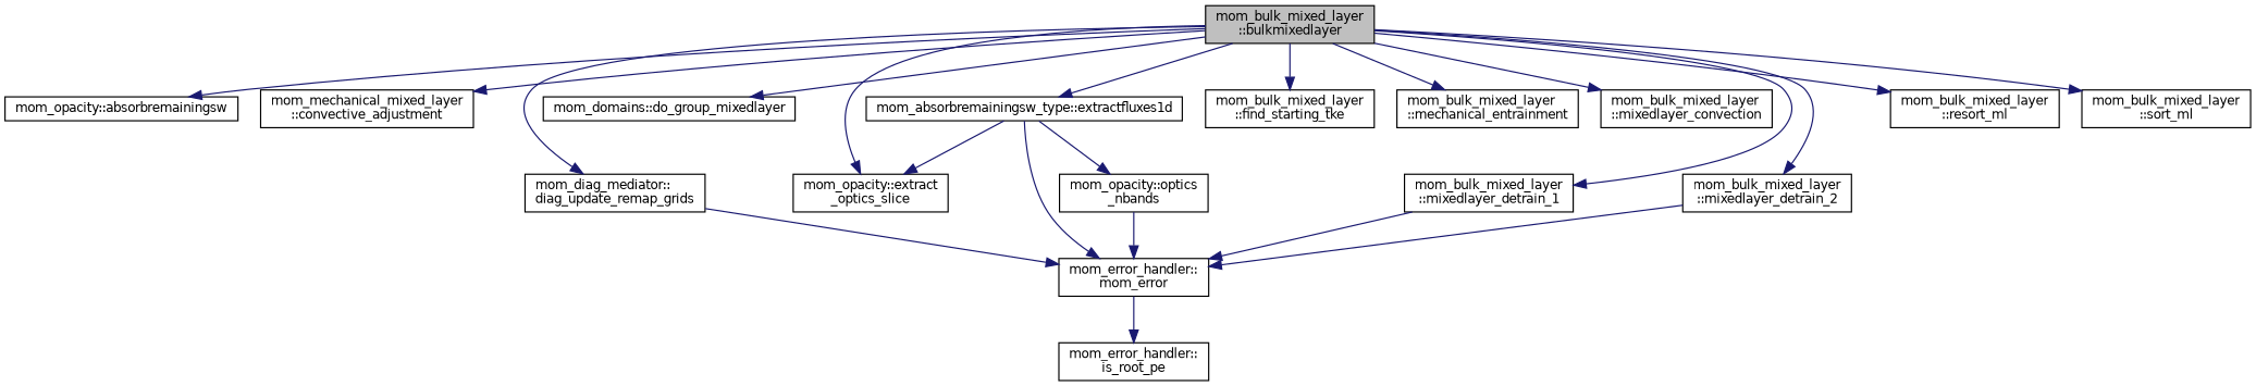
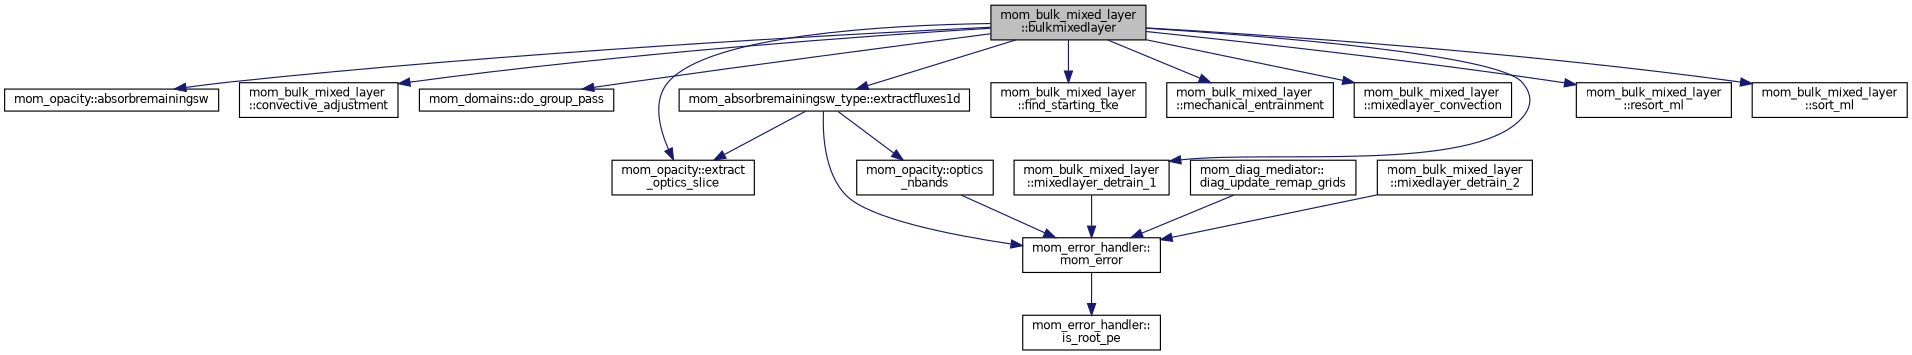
  digraph {
    rankdir=TB
    node [color=black fillcolor=white fontname=Helvetica fontsize=10 shape=record style=filled]
    edge [color=midnightblue fontname=Helvetica fontsize=10 labelfontname=Helvetica labelfontsize=10 style=solid]
    n1 [fillcolor=grey75 fontcolor=black height=0.2 label="mom_bulk_mixed_layer\l::bulkmixedlayer" width=0.4]
    n2 [height=0.2 label="mom_opacity::absorbremainingsw" width=0.4]
-   n3 [height=0.2 label="mom_mechanical_mixed_layer\l::convective_adjustment" width=0.4]
+   n3 [height=0.2 label="mom_bulk_mixed_layer\l::convective_adjustment" width=0.4]
    n4 [height=0.2 label="mom_diag_mediator::\ldiag_update_remap_grids" width=0.4]
-   n5 [height=0.2 label="mom_domains::do_group_mixedlayer" width=0.4]
+   n5 [height=0.2 label="mom_domains::do_group_pass" width=0.4]
    n6 [height=0.2 label="mom_opacity::extract\l_optics_slice" width=0.4]
    n7 [height=0.2 label="mom_absorbremainingsw_type::extractfluxes1d" width=0.4]
    n8 [height=0.2 label="mom_bulk_mixed_layer\l::find_starting_tke" width=0.4]
    n9 [height=0.2 label="mom_bulk_mixed_layer\l::mechanical_entrainment" width=0.4]
    n10 [height=0.2 label="mom_bulk_mixed_layer\l::mixedlayer_convection" width=0.4]
    n11 [height=0.2 label="mom_bulk_mixed_layer\l::mixedlayer_detrain_1" width=0.4]
    n12 [height=0.2 label="mom_bulk_mixed_layer\l::mixedlayer_detrain_2" width=0.4]
    n13 [height=0.2 label="mom_bulk_mixed_layer\l::resort_ml" width=0.4]
    n14 [height=0.2 label="mom_bulk_mixed_layer\l::sort_ml" width=0.4]
    n15 [height=0.2 label="mom_error_handler::\lmom_error" width=0.4]
    n16 [height=0.2 label="mom_error_handler::\lis_root_pe" width=0.4]
    n17 [height=0.2 label="mom_opacity::optics\l_nbands" width=0.4]
    n1 -> n2
    n1 -> n3
-   n1 -> n4
    n1 -> n5
    n1 -> n6
    n1 -> n7
    n1 -> n8
    n1 -> n9
    n1 -> n10
    n1 -> n11
-   n1 -> n12
    n1 -> n13
    n1 -> n14
    n4 -> n15
    n7 -> n6
    n7 -> n15
    n7 -> n17
    n11 -> n15
    n12 -> n15
    n15 -> n16
    n17 -> n15
  }
